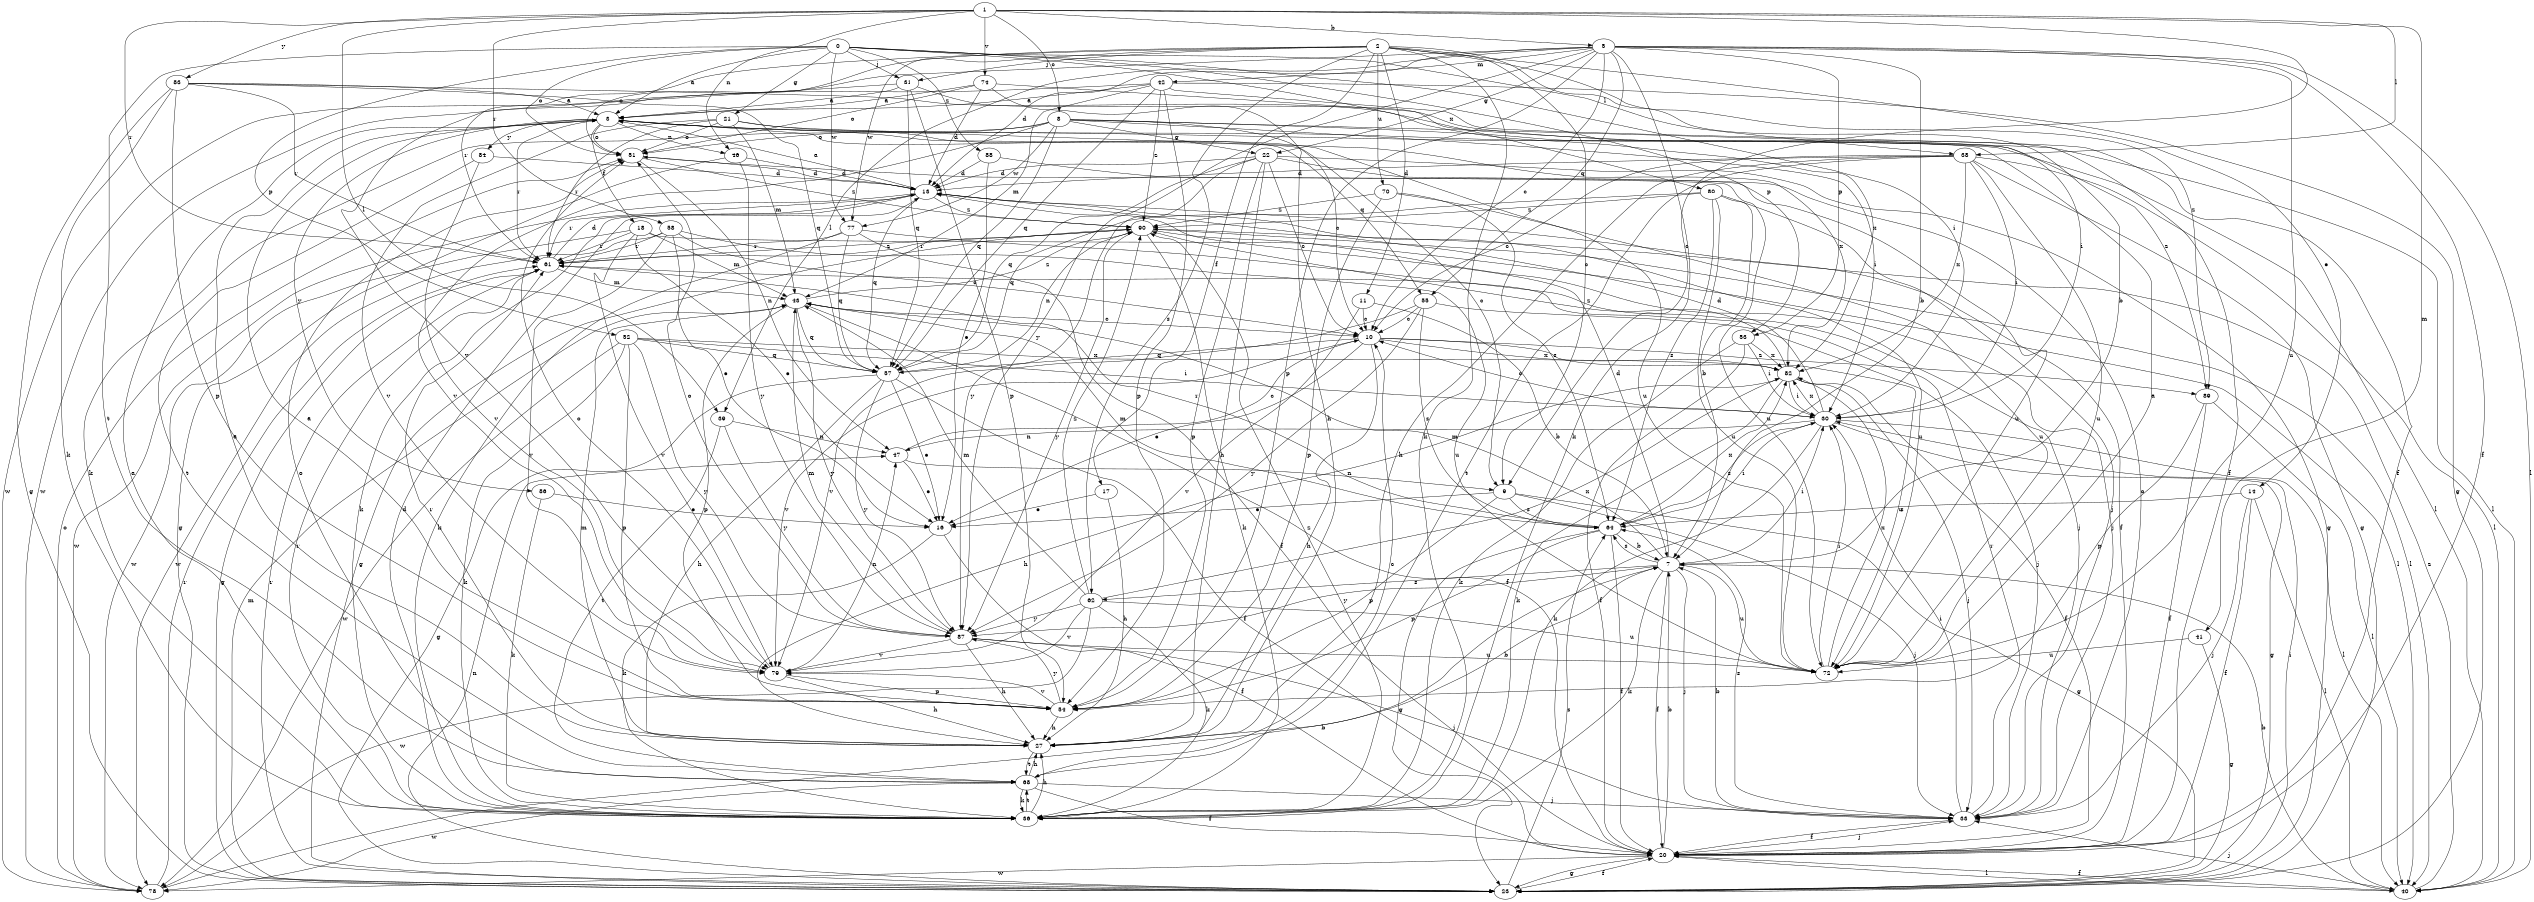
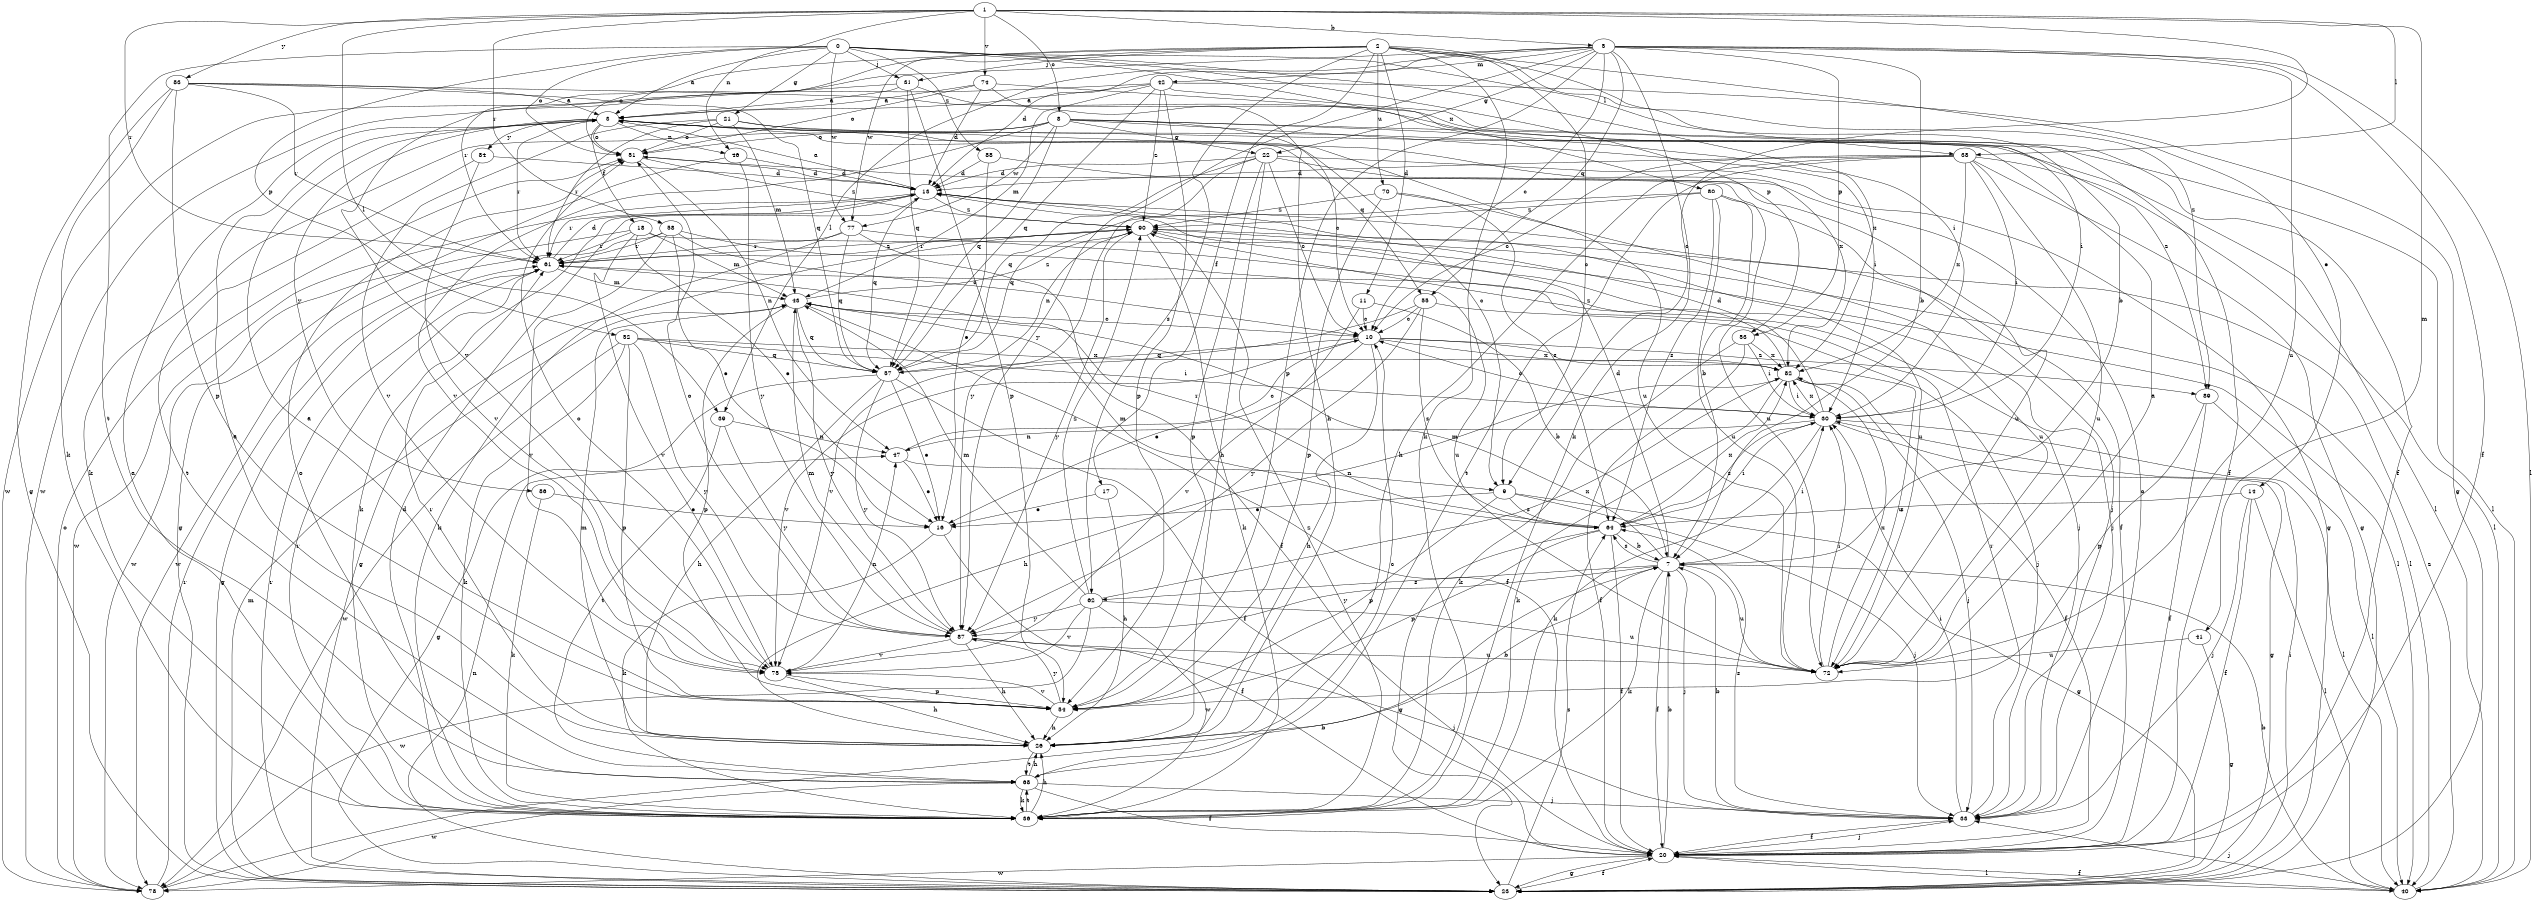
  strict digraph {
    0
    3
    21
    30
    31
    38
    51
    52
    53
    68
    77
    80
    88
    9
    46
    61
    18
    55
    82
    84
    86
    40
    72
-   75 [label=79]
+   75
    43
    36
    10
    13
    64
    23
    47
    20
    54
    57
    78
-   26 [label=27]
+   26
    90
    87
    33
    7
    16
    1
    5
    8
    39
    41
    58
    74
    83
    22
    42
    89
    2
    11
    14
    17
    62
    70
    0 -> 3 [label=a]
    0 -> 21 [label=g]
    0 -> 30 [label=i]
    0 -> 31 [label=j]
    0 -> 38 [label=l]
    0 -> 51 [label=o]
    0 -> 52 [label=p]
    0 -> 53 [label=p]
    0 -> 68 [label=t]
    0 -> 77 [label=w]
    0 -> 80 [label=x]
    0 -> 88 [label=z]
    3 -> 51 [label=o]
    3 -> 9 [label=c]
    3 -> 46 [label=n]
    3 -> 61 [label=r]
    3 -> 18 [label=f]
    3 -> 55 [label=q]
    3 -> 82 [label=x]
    3 -> 84 [label=y]
    3 -> 86 [label=y]
    21 -> 51 [label=o]
    21 -> 61 [label=r]
    21 -> 40 [label=l]
    21 -> 72 [label=u]
    21 -> 75 [label=v]
    21 -> 43 [label=m]
    30 -> 82 [label=x]
    30 -> 40 [label=l]
    30 -> 36 [label=k]
    30 -> 10 [label=c]
    30 -> 13 [label=d]
    30 -> 64 [label=s]
    30 -> 23 [label=g]
    30 -> 47 [label=n]
    31 -> 3 [label=a]
    31 -> 20 [label=f]
    31 -> 54 [label=p]
    31 -> 57 [label=q]
    31 -> 78 [label=w]
    38 -> 30 [label=i]
    38 -> 68 [label=t]
    38 -> 82 [label=x]
    38 -> 40 [label=l]
    38 -> 72 [label=u]
    38 -> 10 [label=c]
    38 -> 13 [label=d]
    38 -> 23 [label=g]
    38 -> 26 [label=h]
    51 -> 13 [label=d]
    51 -> 47 [label=n]
    51 -> 90 [label=z]
    52 -> 30 [label=i]
    52 -> 82 [label=x]
    52 -> 36 [label=k]
    52 -> 54 [label=p]
    52 -> 57 [label=q]
    52 -> 78 [label=w]
    52 -> 87 [label=y]
    53 -> 30 [label=i]
    53 -> 82 [label=x]
    53 -> 36 [label=k]
    53 -> 20 [label=f]
    68 -> 51 [label=o]
    68 -> 36 [label=k]
    68 -> 10 [label=c]
    68 -> 20 [label=f]
    68 -> 78 [label=w]
    68 -> 26 [label=h]
    68 -> 33 [label=j]
    77 -> 61 [label=r]
    77 -> 36 [label=k]
    77 -> 20 [label=f]
    77 -> 57 [label=q]
    77 -> 33 [label=j]
    80 -> 72 [label=u]
    80 -> 64 [label=s]
    80 -> 57 [label=q]
    80 -> 90 [label=z]
    80 -> 33 [label=j]
    80 -> 7 [label=b]
    88 -> 72 [label=u]
    88 -> 13 [label=d]
    88 -> 16 [label=e]
    9 -> 64 [label=s]
    9 -> 23 [label=g]
    9 -> 54 [label=p]
    9 -> 33 [label=j]
    9 -> 16 [label=e]
    46 -> 13 [label=d]
    46 -> 23 [label=g]
    46 -> 87 [label=y]
    61 -> 43 [label=m]
    61 -> 13 [label=d]
    61 -> 23 [label=g]
    61 -> 90 [label=z]
    18 -> 61 [label=r]
    18 -> 40 [label=l]
    18 -> 75 [label=v]
    18 -> 43 [label=m]
    18 -> 78 [label=w]
    18 -> 16 [label=e]
    55 -> 75 [label=v]
    55 -> 10 [label=c]
    55 -> 64 [label=s]
    55 -> 87 [label=y]
    55 -> 33 [label=j]
    82 -> 30 [label=i]
    82 -> 36 [label=k]
    82 -> 20 [label=f]
    82 -> 26 [label=h]
    82 -> 90 [label=z]
    82 -> 33 [label=j]
    84 -> 68 [label=t]
    84 -> 75 [label=v]
    84 -> 13 [label=d]
    86 -> 36 [label=k]
    86 -> 16 [label=e]
    40 -> 20 [label=f]
    40 -> 90 [label=z]
    40 -> 33 [label=j]
    40 -> 7 [label=b]
    72 -> 3 [label=a]
    72 -> 30 [label=i]
    72 -> 82 [label=x]
    75 -> 51 [label=o]
    75 -> 47 [label=n]
    75 -> 54 [label=p]
    75 -> 26 [label=h]
    43 -> 10 [label=c]
    43 -> 20 [label=f]
    43 -> 54 [label=p]
    43 -> 57 [label=q]
    43 -> 90 [label=z]
    43 -> 87 [label=y]
    36 -> 3 [label=a]
    36 -> 68 [label=t]
    36 -> 61 [label=r]
    36 -> 13 [label=d]
    36 -> 26 [label=h]
    36 -> 90 [label=z]
    10 -> 82 [label=x]
    10 -> 72 [label=u]
    10 -> 75 [label=v]
    10 -> 57 [label=q]
    10 -> 26 [label=h]
    10 -> 16 [label=e]
    10 -> 89 [label=z]
    13 -> 3 [label=a]
    13 -> 61 [label=r]
    13 -> 72 [label=u]
    13 -> 36 [label=k]
    13 -> 20 [label=f]
    13 -> 57 [label=q]
    13 -> 78 [label=w]
    13 -> 90 [label=z]
    64 -> 30 [label=i]
    64 -> 61 [label=r]
    64 -> 82 [label=x]
    64 -> 43 [label=m]
    64 -> 23 [label=g]
    64 -> 20 [label=f]
    64 -> 54 [label=p]
    64 -> 7 [label=b]
    23 -> 30 [label=i]
    23 -> 61 [label=r]
    23 -> 43 [label=m]
    23 -> 64 [label=s]
    23 -> 47 [label=n]
    23 -> 20 [label=f]
    47 -> 9 [label=n]
    47 -> 10 [label=c]
    47 -> 16 [label=e]
    20 -> 40 [label=l]
    20 -> 23 [label=g]
    20 -> 78 [label=w]
    20 -> 33 [label=j]
    20 -> 7 [label=b]
    54 -> 3 [label=a]
    54 -> 75 [label=v]
    54 -> 26 [label=h]
    54 -> 87 [label=y]
    57 -> 23 [label=g]
    57 -> 20 [label=f]
    57 -> 26 [label=h]
    57 -> 90 [label=n]
    57 -> 87 [label=y]
    57 -> 16 [label=e]
    78 -> 51 [label=o]
    78 -> 61 [label=r]
    78 -> 7 [label=b]
    26 -> 3 [label=a]
    26 -> 68 [label=t]
    26 -> 61 [label=r]
    26 -> 43 [label=m]
    26 -> 7 [label=b]
    90 -> 61 [label=r]
    90 -> 40 [label=l]
    90 -> 36 [label=k]
    90 -> 23 [label=g]
    90 -> 87 [label=y]
    90 -> 33 [label=j]
    87 -> 51 [label=o]
    87 -> 72 [label=u]
    87 -> 75 [label=v]
    87 -> 43 [label=m]
    87 -> 26 [label=h]
    87 -> 33 [label=j]
    33 -> 30 [label=i]
    33 -> 51 [label=o]
    33 -> 61 [label=r]
    33 -> 64 [label=s]
    33 -> 20 [label=f]
    33 -> 7 [label=b]
    7 -> 30 [label=i]
    7 -> 72 [label=u]
    7 -> 43 [label=m]
    7 -> 36 [label=k]
    7 -> 13 [label=d]
    7 -> 64 [label=s]
    7 -> 20 [label=f]
    7 -> 87 [label=y]
    7 -> 33 [label=j]
    7 -> 62 [label=s]
    16 -> 36 [label=k]
    16 -> 20 [label=f]
    1 -> 38 [label=l]
    1 -> 9 [label=c]
    1 -> 46 [label=n]
    1 -> 61 [label=r]
    1 -> 5 [label=b]
    1 -> 8 [label=c]
    1 -> 39 [label=l]
    1 -> 41 [label=m]
    1 -> 58 [label=r]
    1 -> 74 [label=v]
    1 -> 83 [label=y]
    5 -> 53 [label=p]
    5 -> 55 [label=q]
    5 -> 40 [label=l]
    5 -> 72 [label=u]
    5 -> 75 [label=v]
    5 -> 36 [label=k]
    5 -> 10 [label=c]
    5 -> 13 [label=d]
    5 -> 20 [label=f]
    5 -> 54 [label=p]
    5 -> 87 [label=y]
    5 -> 7 [label=b]
    5 -> 39 [label=l]
    5 -> 22 [label=g]
    5 -> 42 [label=m]
    8 -> 30 [label=i]
    8 -> 51 [label=o]
    8 -> 77 [label=w]
    8 -> 40 [label=l]
    8 -> 75 [label=v]
    8 -> 36 [label=k]
    8 -> 10 [label=c]
    8 -> 57 [label=q]
    8 -> 22 [label=g]
    8 -> 89 [label=z]
    39 -> 68 [label=t]
    39 -> 47 [label=n]
    39 -> 87 [label=y]
    41 -> 72 [label=u]
    41 -> 23 [label=g]
    58 -> 61 [label=r]
    58 -> 72 [label=u]
    58 -> 75 [label=v]
    58 -> 10 [label=c]
    58 -> 78 [label=w]
    58 -> 16 [label=e]
    74 -> 3 [label=a]
    74 -> 30 [label=i]
    74 -> 51 [label=o]
    74 -> 13 [label=d]
    74 -> 26 [label=h]
    83 -> 3 [label=a]
    83 -> 61 [label=r]
    83 -> 82 [label=x]
    83 -> 36 [label=k]
    83 -> 23 [label=g]
    83 -> 54 [label=p]
    83 -> 57 [label=q]
    22 -> 72 [label=u]
    22 -> 10 [label=c]
    22 -> 13 [label=d]
    22 -> 23 [label=g]
    22 -> 54 [label=p]
    22 -> 57 [label=q]
    22 -> 26 [label=h]
    22 -> 87 [label=y]
    42 -> 3 [label=a]
    42 -> 43 [label=m]
    42 -> 23 [label=g]
    42 -> 20 [label=f]
    42 -> 54 [label=p]
    42 -> 57 [label=q]
    42 -> 78 [label=w]
    42 -> 90 [label=z]
    89 -> 40 [label=l]
    89 -> 20 [label=f]
    89 -> 54 [label=p]
    2 -> 31 [label=j]
    2 -> 51 [label=o]
    2 -> 77 [label=w]
    2 -> 9 [label=c]
    2 -> 61 [label=r]
    2 -> 36 [label=k]
    2 -> 7 [label=b]
    2 -> 89 [label=z]
    2 -> 11 [label=d]
    2 -> 14 [label=e]
    2 -> 17 [label=f]
    2 -> 62 [label=s]
    2 -> 70 [label=u]
    11 -> 75 [label=v]
    11 -> 10 [label=c]
    11 -> 7 [label=b]
    14 -> 40 [label=l]
    14 -> 64 [label=s]
    14 -> 20 [label=f]
    14 -> 33 [label=j]
    17 -> 26 [label=h]
    17 -> 16 [label=e]
    62 -> 82 [label=x]
    62 -> 72 [label=u]
    62 -> 75 [label=v]
    62 -> 43 [label=m]
-   62 -> 36 [label=k]
+   62 -> 36 [label=w]
    62 -> 78 [label=w]
    62 -> 90 [label=z]
    62 -> 87 [label=y]
    70 -> 72 [label=u]
    70 -> 64 [label=s]
    70 -> 54 [label=p]
    70 -> 90 [label=z]
  }
